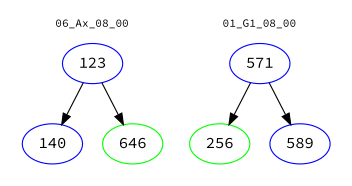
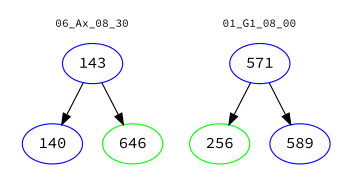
  digraph {
    fontname="Source Code Pro"
    node [color=blue fontname="Source Code Pro"]
    edge [color=black fontname="Source Code Pro"]
-   n1 [label=123]
+   n1 [label=143]
    n2 [label=140]
    n3 [color=green label=646]
    n4 [label=571]
    n5 [color=green label=256]
    n6 [label=589]
    subgraph cluster_1 {
      color=white
      fontsize=10
-     label="06_Ax_08_00"
+     label="06_Ax_08_30"
      n1
      n2
      n3
    }
    subgraph cluster_2 {
      color=white
      fontsize=10
      label="01_G1_08_00"
      n4
      n5
      n6
    }
    n1 -> n2
    n1 -> n3
    n4 -> n5
    n4 -> n6
  }
